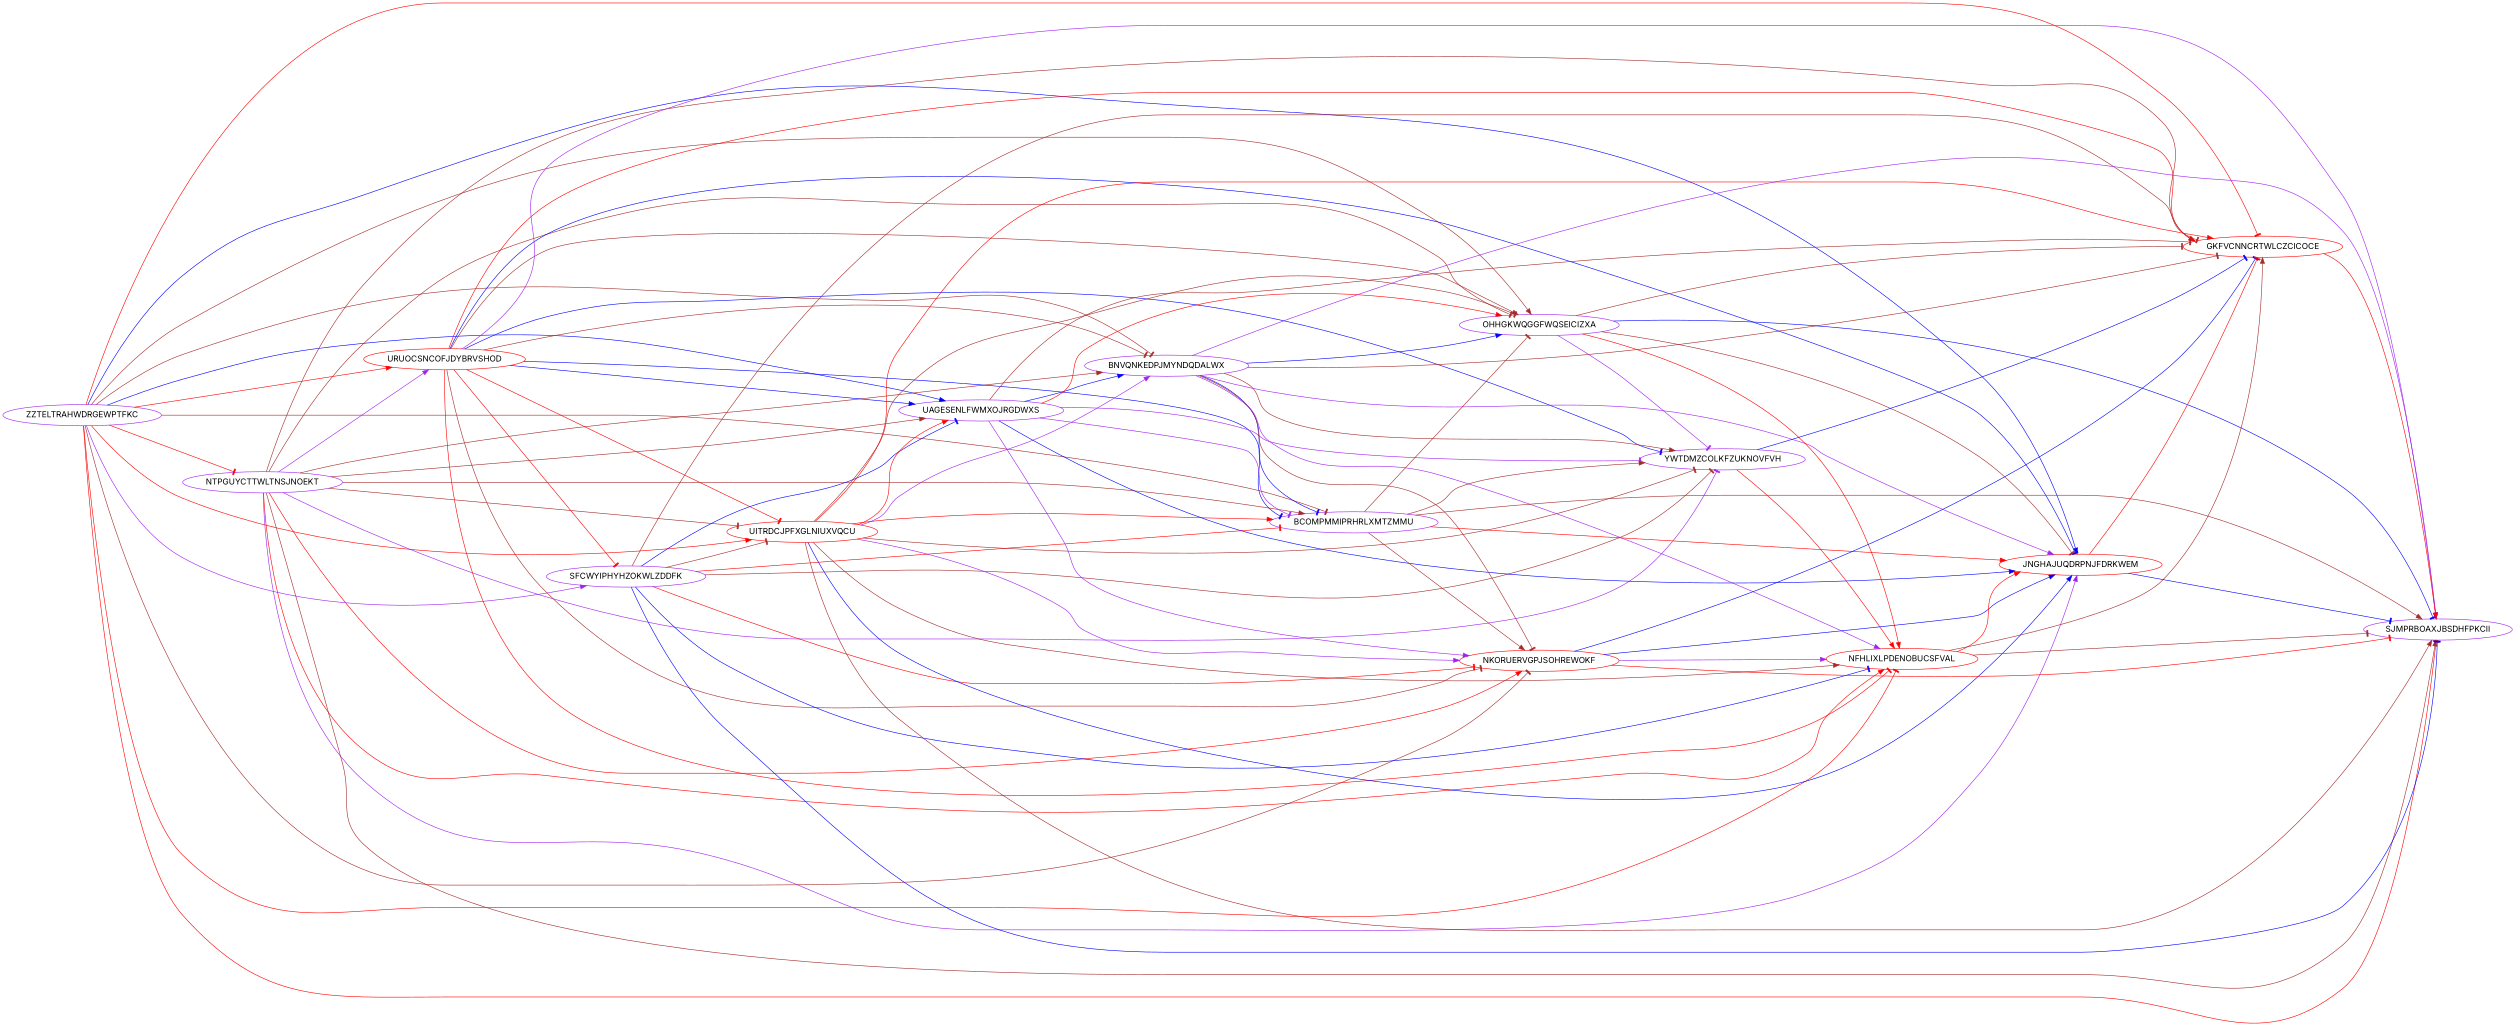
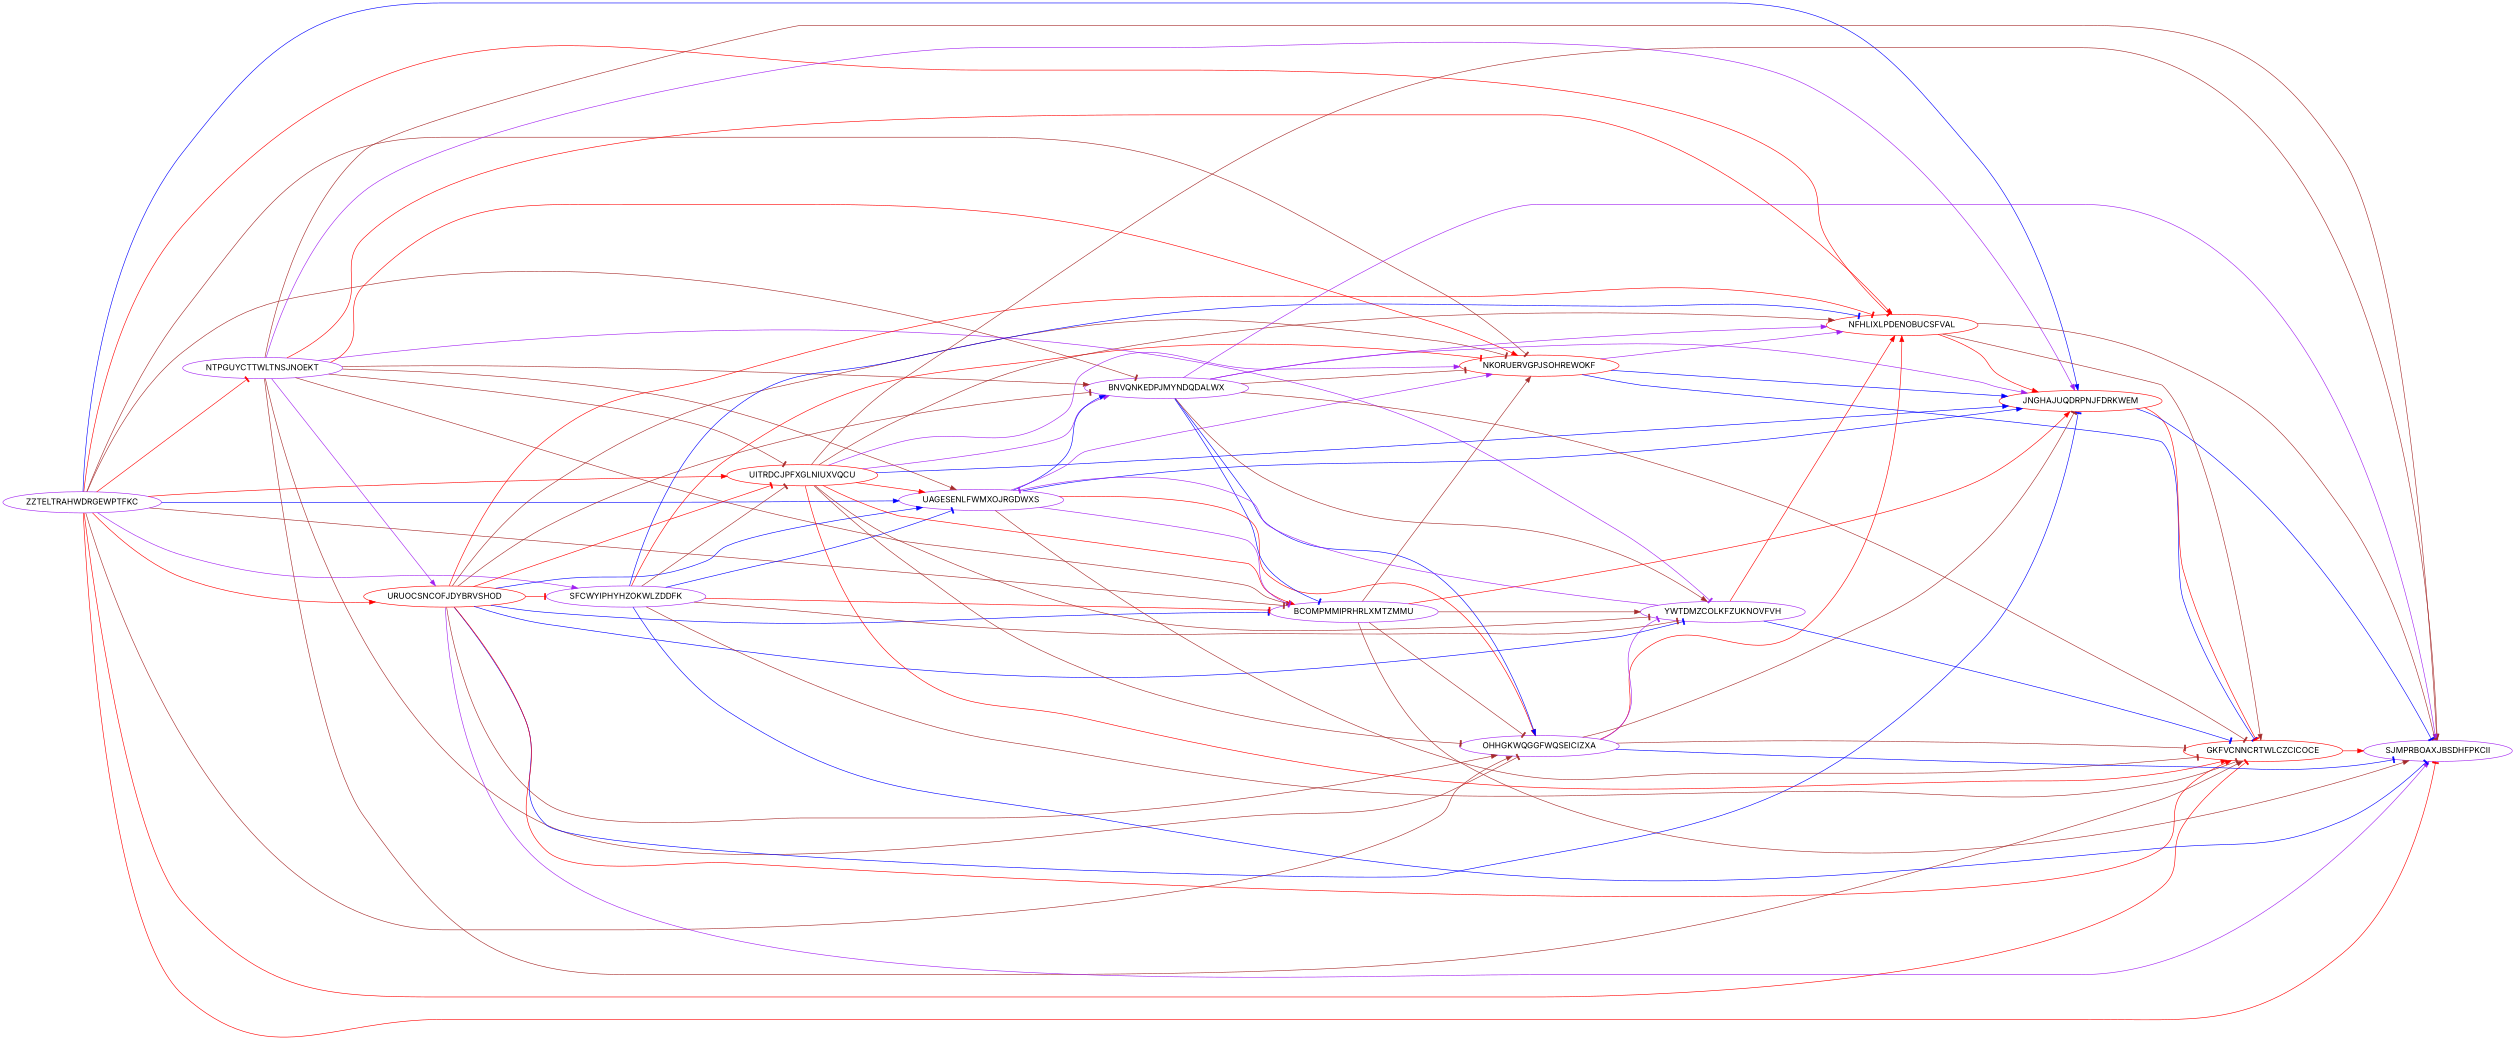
  digraph {
    fontname=Inter
    rankdir=LR
    node [Weight=14 color=purple fontname=Inter]
    edge [Weight=11 arrowhead=normal color=brown fontname=Inter]
    ZZTELTRAHWDRGEWPTFKC [Weight=10]
    NTPGUYCTTWLTNSJNOEKT
    URUOCSNCOFJDYBRVSHOD [Weight=15 color=red]
    SFCWYIPHYHZOKWLZDDFK [Weight=16]
    UITRDCJPFXGLNIUXVQCU [color=red]
    UAGESENLFWMXOJRGDWXS [Weight=18]
    BNVQNKEDPJMYNDQDALWX
    BCOMPMMIPRHRLXMTZMMU [Weight=13]
    OHHGKWQGGFWQSEICIZXA [Weight=20]
    NKORUERVGPJSOHREWOKF [Weight=18 color=red]
    NFHLIXLPDENOBUCSFVAL [Weight=11 color=red]
    JNGHAJUQDRPNJFDRKWEM [Weight=12 color=red]
    GKFVCNNCRTWLCZCICOCE [Weight=13 color=red]
    SJMPRBOAXJBSDHFPKCII [Weight=16]
    YWTDMZCOLKFZUKNOVFVH [Weight=17]
    ZZTELTRAHWDRGEWPTFKC -> NTPGUYCTTWLTNSJNOEKT [Weight=16 arrowhead=tee color=red]
    ZZTELTRAHWDRGEWPTFKC -> URUOCSNCOFJDYBRVSHOD [color=red]
    ZZTELTRAHWDRGEWPTFKC -> SFCWYIPHYHZOKWLZDDFK [Weight=14 color=purple]
    ZZTELTRAHWDRGEWPTFKC -> UITRDCJPFXGLNIUXVQCU [Weight=20 color=red]
    ZZTELTRAHWDRGEWPTFKC -> UAGESENLFWMXOJRGDWXS [Weight=19 color=blue]
    ZZTELTRAHWDRGEWPTFKC -> BNVQNKEDPJMYNDQDALWX [Weight=15 arrowhead=tee]
    ZZTELTRAHWDRGEWPTFKC -> BCOMPMMIPRHRLXMTZMMU [Weight=13 arrowhead=tee]
    ZZTELTRAHWDRGEWPTFKC -> OHHGKWQGGFWQSEICIZXA [Weight=19]
    ZZTELTRAHWDRGEWPTFKC -> NKORUERVGPJSOHREWOKF [Weight=13 arrowhead=tee]
    ZZTELTRAHWDRGEWPTFKC -> NFHLIXLPDENOBUCSFVAL [Weight=13 arrowhead=tee color=red]
    ZZTELTRAHWDRGEWPTFKC -> JNGHAJUQDRPNJFDRKWEM [Weight=15 color=blue]
    ZZTELTRAHWDRGEWPTFKC -> GKFVCNNCRTWLCZCICOCE [Weight=14 arrowhead=tee color=red]
    ZZTELTRAHWDRGEWPTFKC -> SJMPRBOAXJBSDHFPKCII [Weight=20 arrowhead=tee color=red]
    NTPGUYCTTWLTNSJNOEKT -> URUOCSNCOFJDYBRVSHOD [Weight=13 color=purple]
    NTPGUYCTTWLTNSJNOEKT -> UITRDCJPFXGLNIUXVQCU [arrowhead=tee]
    NTPGUYCTTWLTNSJNOEKT -> UAGESENLFWMXOJRGDWXS [Weight=19]
    NTPGUYCTTWLTNSJNOEKT -> BNVQNKEDPJMYNDQDALWX [Weight=14]
    NTPGUYCTTWLTNSJNOEKT -> BCOMPMMIPRHRLXMTZMMU [Weight=20]
    NTPGUYCTTWLTNSJNOEKT -> OHHGKWQGGFWQSEICIZXA [Weight=18 arrowhead=tee]
    NTPGUYCTTWLTNSJNOEKT -> NKORUERVGPJSOHREWOKF [Weight=20 color=red]
    NTPGUYCTTWLTNSJNOEKT -> NFHLIXLPDENOBUCSFVAL [Weight=20 color=red]
    NTPGUYCTTWLTNSJNOEKT -> JNGHAJUQDRPNJFDRKWEM [Weight=14 color=purple]
    NTPGUYCTTWLTNSJNOEKT -> GKFVCNNCRTWLCZCICOCE
    NTPGUYCTTWLTNSJNOEKT -> SJMPRBOAXJBSDHFPKCII [Weight=12]
    NTPGUYCTTWLTNSJNOEKT -> YWTDMZCOLKFZUKNOVFVH [Weight=19 arrowhead=tee color=purple]
    URUOCSNCOFJDYBRVSHOD -> SFCWYIPHYHZOKWLZDDFK [Weight=13 arrowhead=tee color=red]
    URUOCSNCOFJDYBRVSHOD -> UITRDCJPFXGLNIUXVQCU [Weight=17 arrowhead=tee color=red]
    URUOCSNCOFJDYBRVSHOD -> UAGESENLFWMXOJRGDWXS [Weight=19 color=blue]
    URUOCSNCOFJDYBRVSHOD -> BNVQNKEDPJMYNDQDALWX [Weight=16 arrowhead=tee]
    URUOCSNCOFJDYBRVSHOD -> BCOMPMMIPRHRLXMTZMMU [arrowhead=tee color=blue]
    URUOCSNCOFJDYBRVSHOD -> OHHGKWQGGFWQSEICIZXA [Weight=19]
    URUOCSNCOFJDYBRVSHOD -> NKORUERVGPJSOHREWOKF [Weight=18 arrowhead=tee]
    URUOCSNCOFJDYBRVSHOD -> NFHLIXLPDENOBUCSFVAL [Weight=10 arrowhead=tee color=red]
    URUOCSNCOFJDYBRVSHOD -> JNGHAJUQDRPNJFDRKWEM [Weight=20 arrowhead=tee color=blue]
    URUOCSNCOFJDYBRVSHOD -> GKFVCNNCRTWLCZCICOCE [Weight=20 color=red]
    URUOCSNCOFJDYBRVSHOD -> SJMPRBOAXJBSDHFPKCII [Weight=19 color=purple]
    URUOCSNCOFJDYBRVSHOD -> YWTDMZCOLKFZUKNOVFVH [Weight=19 arrowhead=tee color=blue]
    SFCWYIPHYHZOKWLZDDFK -> UITRDCJPFXGLNIUXVQCU [Weight=19 arrowhead=tee]
    SFCWYIPHYHZOKWLZDDFK -> UAGESENLFWMXOJRGDWXS [Weight=14 arrowhead=tee color=blue]
    SFCWYIPHYHZOKWLZDDFK -> BCOMPMMIPRHRLXMTZMMU [Weight=14 arrowhead=tee color=red]
    SFCWYIPHYHZOKWLZDDFK -> NKORUERVGPJSOHREWOKF [Weight=18 arrowhead=tee color=red]
    SFCWYIPHYHZOKWLZDDFK -> NFHLIXLPDENOBUCSFVAL [arrowhead=tee color=blue]
    SFCWYIPHYHZOKWLZDDFK -> GKFVCNNCRTWLCZCICOCE [Weight=18 arrowhead=tee]
    SFCWYIPHYHZOKWLZDDFK -> SJMPRBOAXJBSDHFPKCII [Weight=18 arrowhead=tee color=blue]
    SFCWYIPHYHZOKWLZDDFK -> YWTDMZCOLKFZUKNOVFVH [Weight=15 arrowhead=tee]
    UITRDCJPFXGLNIUXVQCU -> UAGESENLFWMXOJRGDWXS [Weight=16 color=red]
    UITRDCJPFXGLNIUXVQCU -> BNVQNKEDPJMYNDQDALWX [Weight=10 color=purple]
    UITRDCJPFXGLNIUXVQCU -> BCOMPMMIPRHRLXMTZMMU [Weight=13 color=red]
    UITRDCJPFXGLNIUXVQCU -> OHHGKWQGGFWQSEICIZXA [arrowhead=tee]
    UITRDCJPFXGLNIUXVQCU -> NKORUERVGPJSOHREWOKF [Weight=20 color=purple]
    UITRDCJPFXGLNIUXVQCU -> NFHLIXLPDENOBUCSFVAL [Weight=16]
    UITRDCJPFXGLNIUXVQCU -> JNGHAJUQDRPNJFDRKWEM [Weight=15 color=blue]
    UITRDCJPFXGLNIUXVQCU -> GKFVCNNCRTWLCZCICOCE [Weight=12 color=red]
    UITRDCJPFXGLNIUXVQCU -> SJMPRBOAXJBSDHFPKCII [Weight=13]
    UITRDCJPFXGLNIUXVQCU -> YWTDMZCOLKFZUKNOVFVH [Weight=10 arrowhead=tee]
    UAGESENLFWMXOJRGDWXS -> BNVQNKEDPJMYNDQDALWX [Weight=17 color=blue]
    UAGESENLFWMXOJRGDWXS -> BCOMPMMIPRHRLXMTZMMU [Weight=18 arrowhead=tee color=purple]
    UAGESENLFWMXOJRGDWXS -> OHHGKWQGGFWQSEICIZXA [color=red]
    UAGESENLFWMXOJRGDWXS -> NKORUERVGPJSOHREWOKF [Weight=14 color=purple]
    UAGESENLFWMXOJRGDWXS -> JNGHAJUQDRPNJFDRKWEM [Weight=10 color=blue]
    UAGESENLFWMXOJRGDWXS -> GKFVCNNCRTWLCZCICOCE [Weight=13 arrowhead=tee]
-   UAGESENLFWMXOJRGDWXS -> YWTDMZCOLKFZUKNOVFVH [Weight=12 arrowhead=tee color=purple]
+   YWTDMZCOLKFZUKNOVFVH -> UAGESENLFWMXOJRGDWXS [Weight=12 arrowhead=tee color=purple]
    BNVQNKEDPJMYNDQDALWX -> BCOMPMMIPRHRLXMTZMMU [Weight=18 arrowhead=tee color=blue]
    BNVQNKEDPJMYNDQDALWX -> OHHGKWQGGFWQSEICIZXA [color=blue]
    BNVQNKEDPJMYNDQDALWX -> NKORUERVGPJSOHREWOKF [arrowhead=tee]
    BNVQNKEDPJMYNDQDALWX -> NFHLIXLPDENOBUCSFVAL [Weight=14 color=purple]
    BNVQNKEDPJMYNDQDALWX -> JNGHAJUQDRPNJFDRKWEM [Weight=20 color=purple]
    BNVQNKEDPJMYNDQDALWX -> GKFVCNNCRTWLCZCICOCE [Weight=18 arrowhead=tee]
    BNVQNKEDPJMYNDQDALWX -> SJMPRBOAXJBSDHFPKCII [Weight=14 color=purple]
    BNVQNKEDPJMYNDQDALWX -> YWTDMZCOLKFZUKNOVFVH [Weight=17]
    BCOMPMMIPRHRLXMTZMMU -> OHHGKWQGGFWQSEICIZXA [Weight=18 arrowhead=tee]
    BCOMPMMIPRHRLXMTZMMU -> NKORUERVGPJSOHREWOKF [Weight=14]
    BCOMPMMIPRHRLXMTZMMU -> JNGHAJUQDRPNJFDRKWEM [Weight=16 color=red]
    BCOMPMMIPRHRLXMTZMMU -> SJMPRBOAXJBSDHFPKCII [Weight=17]
    BCOMPMMIPRHRLXMTZMMU -> YWTDMZCOLKFZUKNOVFVH
    OHHGKWQGGFWQSEICIZXA -> NFHLIXLPDENOBUCSFVAL [Weight=14 color=red]
    OHHGKWQGGFWQSEICIZXA -> JNGHAJUQDRPNJFDRKWEM [Weight=18 arrowhead=tee]
    OHHGKWQGGFWQSEICIZXA -> GKFVCNNCRTWLCZCICOCE [Weight=17 arrowhead=tee]
    OHHGKWQGGFWQSEICIZXA -> SJMPRBOAXJBSDHFPKCII [Weight=17 arrowhead=tee color=blue]
    OHHGKWQGGFWQSEICIZXA -> YWTDMZCOLKFZUKNOVFVH [Weight=19 arrowhead=tee color=purple]
    NKORUERVGPJSOHREWOKF -> NFHLIXLPDENOBUCSFVAL [color=purple]
    NKORUERVGPJSOHREWOKF -> JNGHAJUQDRPNJFDRKWEM [Weight=15 color=blue]
    NKORUERVGPJSOHREWOKF -> GKFVCNNCRTWLCZCICOCE [Weight=12 arrowhead=tee color=blue]
-   NKORUERVGPJSOHREWOKF -> SJMPRBOAXJBSDHFPKCII [Weight=19 arrowhead=tee color=red]
    NFHLIXLPDENOBUCSFVAL -> JNGHAJUQDRPNJFDRKWEM [color=red]
    NFHLIXLPDENOBUCSFVAL -> GKFVCNNCRTWLCZCICOCE [Weight=18]
    NFHLIXLPDENOBUCSFVAL -> SJMPRBOAXJBSDHFPKCII [arrowhead=tee]
    JNGHAJUQDRPNJFDRKWEM -> GKFVCNNCRTWLCZCICOCE [Weight=19 arrowhead=tee color=red]
    JNGHAJUQDRPNJFDRKWEM -> SJMPRBOAXJBSDHFPKCII [Weight=12 arrowhead=tee color=blue]
    GKFVCNNCRTWLCZCICOCE -> SJMPRBOAXJBSDHFPKCII [Weight=10 color=red]
    YWTDMZCOLKFZUKNOVFVH -> NFHLIXLPDENOBUCSFVAL [Weight=13 color=red]
    YWTDMZCOLKFZUKNOVFVH -> GKFVCNNCRTWLCZCICOCE [arrowhead=tee color=blue]
  }
